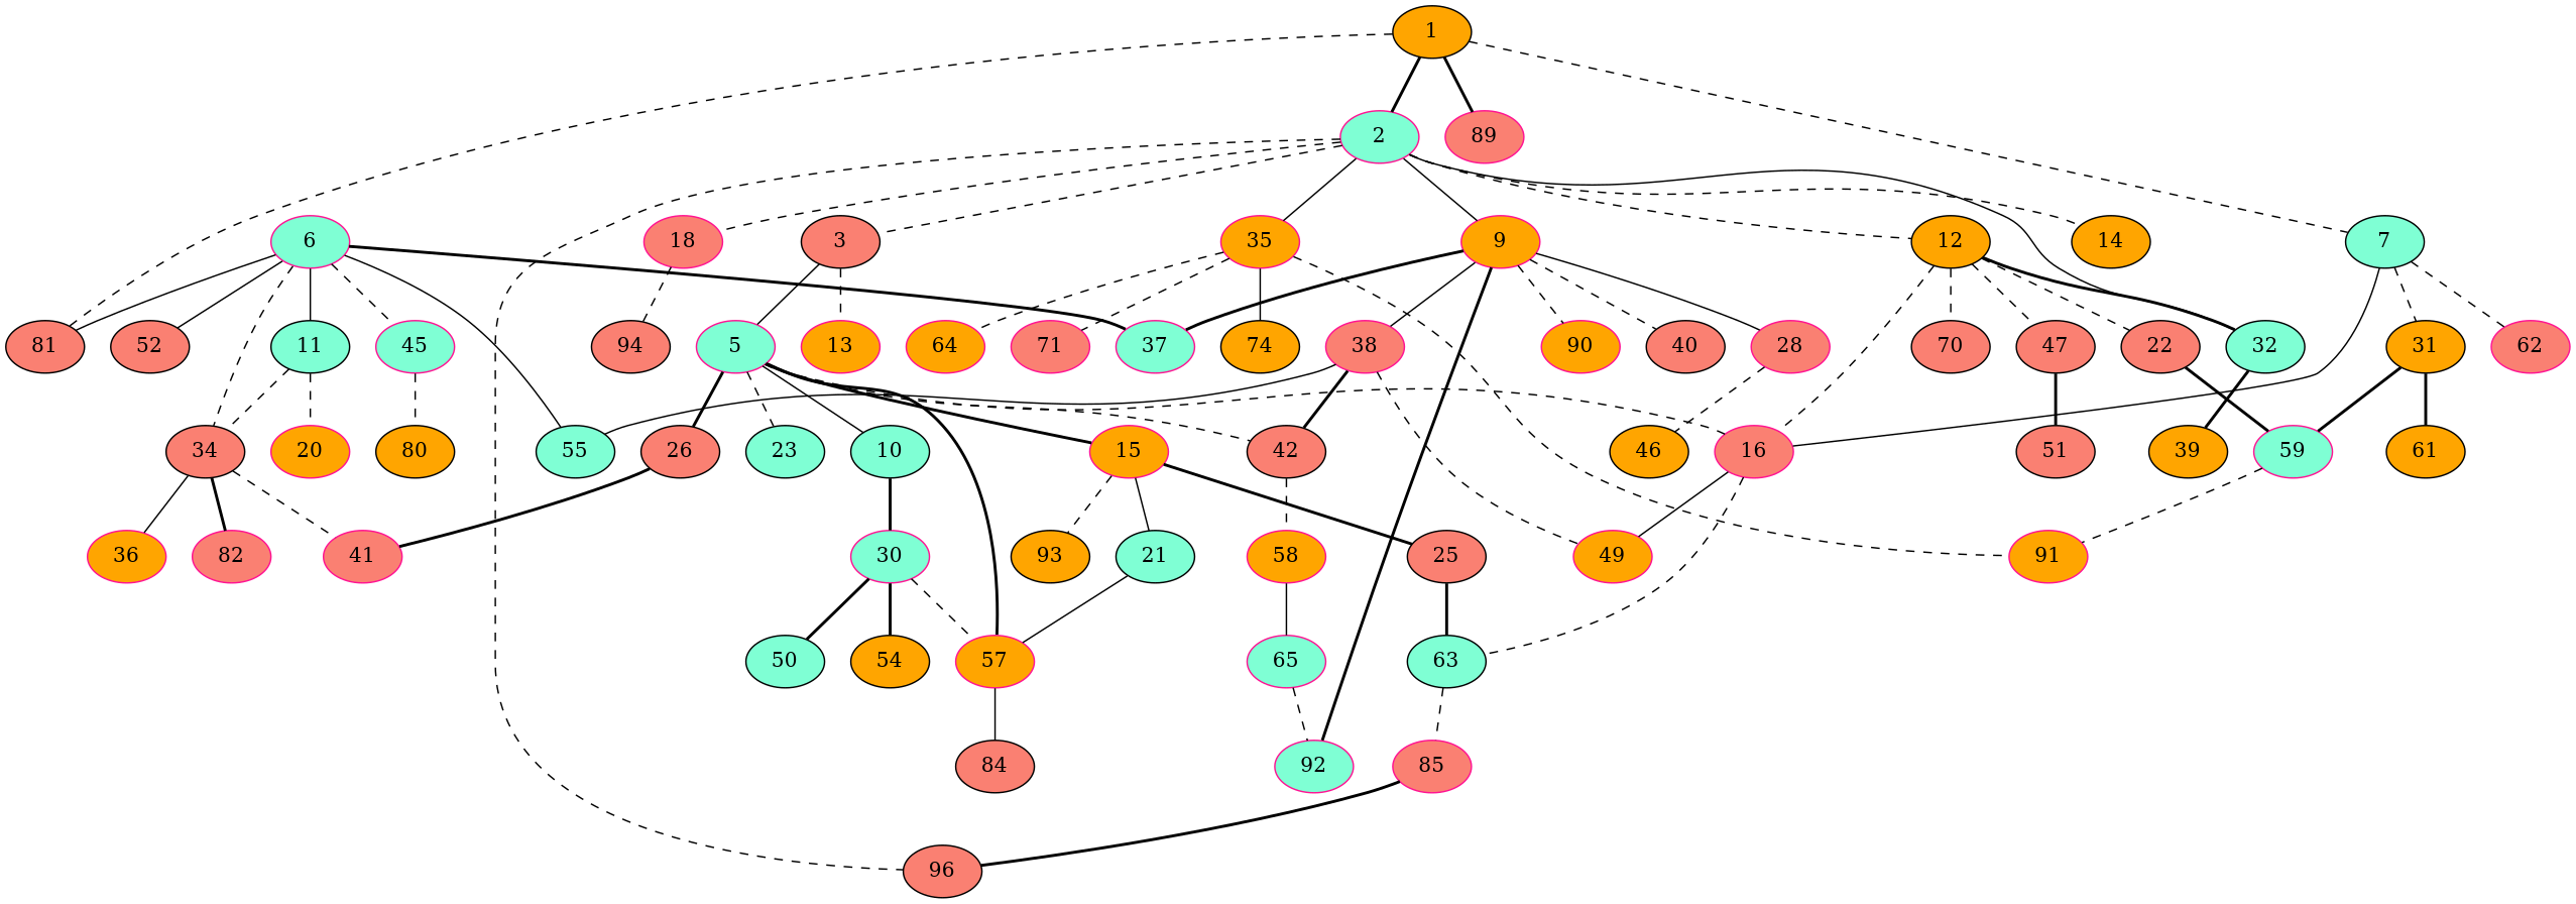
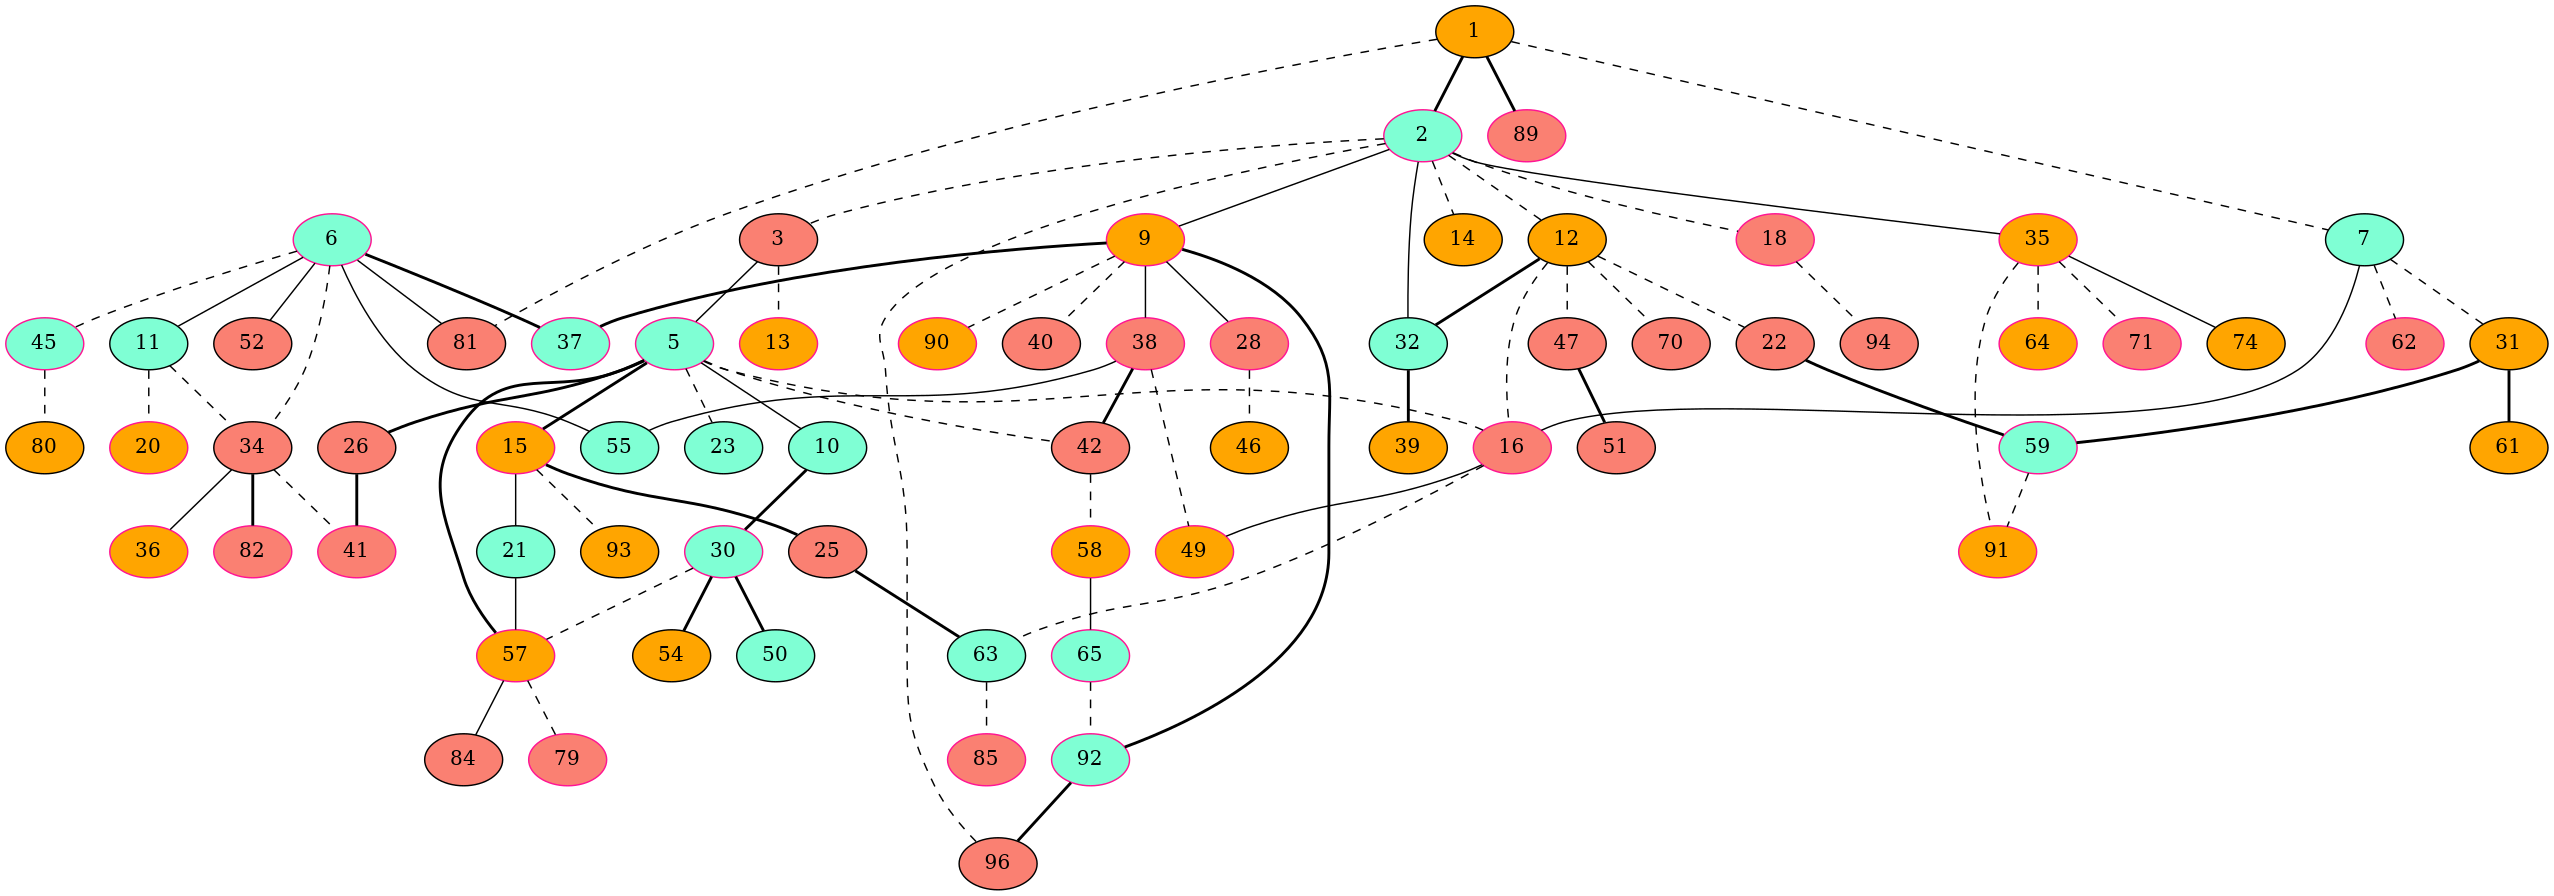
  graph {
    node [color=black fillcolor=salmon style=filled]
    edge [style=dashed]
    2 [color=deeppink fillcolor=aquamarine super="+8"]
    3 [super="+4"]
    9 [color=deeppink fillcolor=orange super="+60"]
    12 [fillcolor=orange super="+24"]
    14 [fillcolor=orange]
    18 [color=deeppink super="+66"]
    32 [fillcolor=aquamarine super="+76"]
    35 [color=deeppink fillcolor=orange super="+53"]
    96
    1 [fillcolor=orange]
    7 [fillcolor=aquamarine super="+27"]
    89 [color=deeppink]
    81
    6 [color=deeppink fillcolor=aquamarine super="+19"]
    11 [fillcolor=aquamarine super="+17"]
    34
    37 [color=deeppink fillcolor=aquamarine]
    45 [color=deeppink fillcolor=aquamarine]
    52
    55 [fillcolor=aquamarine super="+95"]
    16 [color=deeppink super="+44"]
    31 [fillcolor=orange]
    62 [color=deeppink]
    5 [color=deeppink fillcolor=aquamarine]
    13 [color=deeppink fillcolor=orange super="+86"]
    28 [color=deeppink]
    38 [color=deeppink super="+69"]
    40
    90 [color=deeppink fillcolor=orange]
    92 [color=deeppink fillcolor=aquamarine]
    22
    47 [super="+56"]
    70
    94
    39 [fillcolor=orange]
    64 [color=deeppink fillcolor=orange]
    71 [color=deeppink]
    74 [fillcolor=orange super="+78"]
    91 [color=deeppink fillcolor=orange]
    10 [fillcolor=aquamarine super="+29"]
    15 [color=deeppink fillcolor=orange super="+75"]
    23 [fillcolor=aquamarine]
    26
    42
    57 [color=deeppink fillcolor=orange super="+73"]
    30 [color=deeppink fillcolor=aquamarine super="+48"]
    21 [fillcolor=aquamarine super="+43"]
    25 [super="+33"]
    93 [fillcolor=orange]
    49 [color=deeppink fillcolor=orange]
    63 [fillcolor=aquamarine]
    41 [color=deeppink super="+68"]
    58 [color=deeppink fillcolor=orange]
+   79 [color=deeppink]
    84
    20 [color=deeppink fillcolor=orange super="+83"]
    36 [color=deeppink fillcolor=orange]
    82 [color=deeppink]
    80 [fillcolor=orange]
    59 [color=deeppink fillcolor=aquamarine super="+77"]
    61 [fillcolor=orange super="+67"]
    46 [fillcolor=orange]
    50 [fillcolor=aquamarine]
    54 [fillcolor=orange]
    51 [super="+72"]
    85 [color=deeppink super="+87"]
    65 [color=deeppink fillcolor=aquamarine super="+88"]
    2 -- 3
    2 -- 9 [style=solid]
    2 -- 12
    2 -- 14
    2 -- 18
    2 -- 32 [style=solid]
    2 -- 35 [style=solid]
    2 -- 96
    3 -- 5 [style=solid]
    3 -- 13
    9 -- 37 [style=bold]
    9 -- 28 [style=solid]
    9 -- 38 [style=solid]
    9 -- 40
    9 -- 90
    9 -- 92 [style=bold]
    12 -- 32 [style=bold]
    12 -- 16
    12 -- 22
    12 -- 47
    12 -- 70
    18 -- 94
    32 -- 39 [style=bold]
    35 -- 64
    35 -- 71
    35 -- 74 [style=solid]
    35 -- 91
    1 -- 2 [style=bold]
    1 -- 7
    1 -- 89 [style=bold]
    1 -- 81
    7 -- 16 [style=solid]
    7 -- 31
    7 -- 62
    6 -- 81 [style=solid]
    6 -- 11 [style=solid]
    6 -- 34
    6 -- 37 [style=bold]
    6 -- 45
    6 -- 52 [style=solid]
    6 -- 55 [style=solid]
    11 -- 34
    11 -- 20
    34 -- 41
    34 -- 36 [style=solid]
    34 -- 82 [style=bold]
    45 -- 80
    16 -- 49 [style=solid]
    16 -- 63
    31 -- 59 [style=bold]
    31 -- 61 [style=bold]
    5 -- 16
    5 -- 10 [style=solid]
    5 -- 15 [style=bold]
    5 -- 23
    5 -- 26 [style=bold]
    5 -- 42
    5 -- 57 [style=bold]
    28 -- 46
    38 -- 55 [style=solid]
    38 -- 42 [style=bold]
    38 -- 49
-   85 -- 96 [style=bold]
+   92 -- 96 [style=bold]
    22 -- 59 [style=bold]
    47 -- 51 [style=bold]
    10 -- 30 [style=bold]
    15 -- 21 [style=solid]
    15 -- 25 [style=bold]
    15 -- 93
    26 -- 41 [style=bold]
    42 -- 58
+   57 -- 79
    57 -- 84 [style=solid]
    30 -- 57
    30 -- 50 [style=bold]
    30 -- 54 [style=bold]
    21 -- 57 [style=solid]
    25 -- 63 [style=bold]
    63 -- 85
    58 -- 65 [style=solid]
    59 -- 91
    65 -- 92
  }
